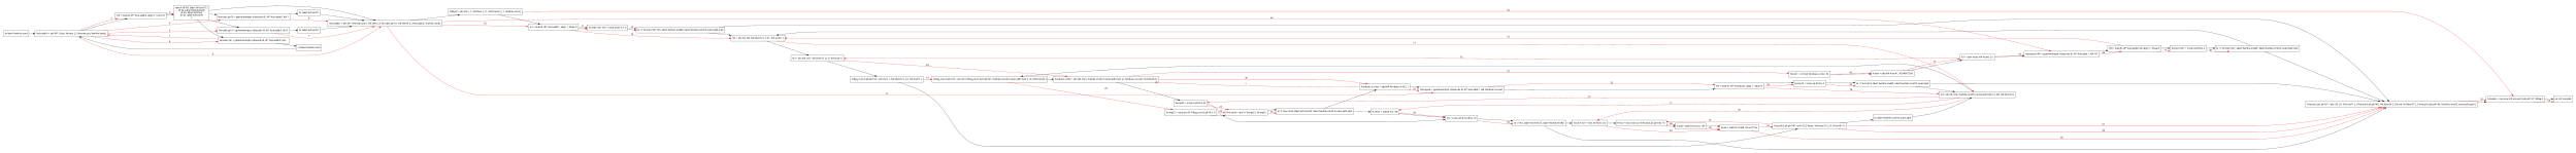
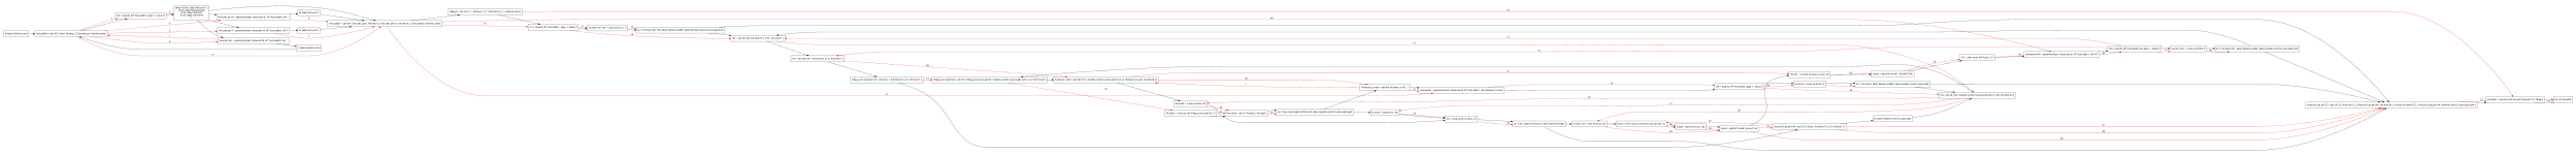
  digraph {
    fontname="Noto Sans"
    rankdir=LR
    node [fontname="Noto Sans" shape=record]
    edge [fontname="Noto Sans"]
    n1 [label="  br label %while.cond"]
    n2 [label="  %str.addr.0 = phi i8* [ %str, %entry ], [ %incdec.ptr, %while.body ]"]
    n3 [label="%0 = load i8, i8* %str.addr.0, align 1, !cond !2"]
    n4 [label="  %incdec.ptr = getelementptr inbounds i8, i8* %str.addr.0, i64 1"]
    n5 [label="  %incdec.ptr5 = getelementptr inbounds i8, i8* %str.addr.0, i64 1"]
    n6 [label="  %incdec.ptr10 = getelementptr inbounds i8, i8* %str.addr.0, i64 1"]
    n7 [label="  %str.addr.1 = phi i8* [ %incdec.ptr5, %if.then ], [ %incdec.ptr10, %if.then9 ], [ %str.addr.0, %while.cond ]"]
    n8 [label="  switch i8 %0, label %if.end11 [\n    i8 32, label %while.body\n    i8 45, label %if.then\n    i8 43, label %if.then9\n  ]"]
    n9 [label="  br label %while.cond"]
    n10 [label="  br label %if.end11"]
    n11 [label="  br label %if.end11"]
    n12 [label="  %flag.0 = phi i32 [ -1, %if.then ], [ 1, %if.then9 ], [ 1, %while.cond ]"]
    n13 [label="  %1 = load i8, i8* %str.addr.1, align 1, !tbaa !2"]
    n14 [label="  %arrayidx = getelementptr inbounds i8, i8* %str.addr.1, i64 %indvars.iv.next"]
    n15 [label="  %arrayidx140 = getelementptr inbounds i8, i8* %str.addr.1, i64 %7"]
    n16 [label="  %mul66 = mul nsw i32 %result.0.ph.ph137, %flag.0"]
    n17 [label="  %cmp14141145 = icmp eq i8 %1, 0"]
    n18 [label="  %2 = phi i8 [ %8, %if.then37 ], [ %1, %if.end11 ]"]
    n19 [label="  %6 = load i8, i8* %arrayidx, align 1, !tbaa !2"]
    n20 [label="  %8 = load i8, i8* %arrayidx140, align 1, !tbaa !2"]
    n21 [label="  ret i32 %mul66"]
    n22 [label="  br i1 %cmp14141145, label %while.end65, label %while.cond12.outer.split.lr.ph"]
    n23 [label="  %3 = phi i64 [ %7, %if.then37 ], [ 0, %if.end11 ]"]
    n24 [label="  %4 = phi i8 [ %2, %while.cond12.outer.split.lr.ph ], [ %6, %if.then24 ]"]
    n25 [label="  %result.0.ph.ph137 = phi i32 [ 0, %if.end11 ], [ %result.0.ph.ph146, %if.then24 ], [ %sub, %if.then37 ], [ %result.0.ph.ph146, %while.cond12.outer.split.split ]"]
    n26 [label="  %flag_num.0.ph.ph147 = phi i32 [ 1, %if.then37 ], [ 0, %if.end11 ]"]
    n27 [label="  %indvars.iv142 = phi i64 [ %3, %while.cond12.outer.split.lr.ph ], [ %indvars.iv.next, %if.then24 ]"]
    n28 [label="  %flag_num.0.ph143 = phi i32 [ %flag_num.0.ph.ph147, %while.cond12.outer.split.lr.ph ], [ 0, %if.then24 ]"]
    n29 [label="  %cmp20 = icmp eq i8 %4, 32"]
    n30 [label="  %.off.le = add i8 %4, -48"]
    n31 [label="  %conv13.le = sext i8 %4 to i32"]
    n32 [label="  %result.0.ph.ph146 = phi i32 [ %sub, %if.then37 ], [ 0, %if.end11 ]"]
    n33 [label="  %indvars.iv.next = add i64 %indvars.iv142, 1"]
    n34 [label="  %inc41 = shl i64 %indvars.iv142, 32"]
    n35 [label="  br label %while.cond12.outer.split"]
    n36 [label="  %mul = mul nsw i32 %result.0.ph.ph146, 10"]
    n37 [label="  %cmp22 = icmp eq i32 %flag_num.0.ph143, 0"]
    n38 [label="%add = add i36 %mul, -48"]
    n39 [label="  %or.cond = and i1 %cmp22, %cmp20"]
    n40 [label="  %5 = icmp ult i8 %.off.le, 10"]
    n41 [label="  %sub = add i32 %add, %conv13.le"]
    n42 [label="  %sext = add i64 %inc41, 4294967296"]
    n43 [label="  br i1 %or.cond, label %if.then24, label %while.cond12.outer.split.split"]
    n44 [label="  br i1 %5, label %if.then37, label %while.end65"]
    n45 [label="  %cmp14 = icmp eq i8 %6, 0"]
    n46 [label="  br i1 %cmp14, label %while.end65, label %while.cond12.outer.split"]
    n47 [label="  %7 = ashr exact i64 %sext, 32"]
    n48 [label="  %cmp14141 = icmp eq i8 %8, 0"]
    n49 [label="  br i1 %cmp14141, label %while.end65, label %while.cond12.outer.split.lr.ph"]
    n1 -> n2
    n2 -> n3
    n2 -> n3 [color=red label=2]
    n2 -> n4 [color=red label=4]
    n2 -> n5 [color=red label=5]
    n2 -> n6 [color=red label=6]
    n2 -> n7 [color=red label=9]
    n3 -> n8
    n3 -> n8 [color=red label=3]
    n4 -> n2 [color=red label=1]
    n4 -> n9
    n5 -> n7 [color=red label=7]
    n5 -> n10
    n6 -> n7 [color=red label=8]
    n6 -> n11
    n7 -> n12
    n7 -> n13 [color=red label=10]
    n7 -> n14 [color=red label=31]
    n7 -> n15 [color=red label=44]
    n8 -> n4
    n8 -> n5
    n8 -> n6
    n8 -> n7
    n9 -> n2
    n10 -> n7
    n11 -> n7
    n12 -> n13
    n12 -> n16 [color=red label=53]
    n13 -> n17
    n13 -> n17 [color=red label=11]
    n13 -> n18 [color=red label=14]
    n14 -> n19
    n14 -> n19 [color=red label=33]
    n15 -> n20
    n15 -> n20 [color=red label=46]
    n16 -> n21
    n16 -> n21 [color=red label=54]
    n17 -> n22
    n17 -> n22 [color=red label=12]
    n18 -> n23
    n18 -> n24 [color=red label=17]
    n19 -> n24 [color=red label=18]
    n19 -> n45
    n19 -> n45 [color=red label=34]
    n20 -> n18 [color=red label=13]
    n20 -> n48
    n20 -> n48 [color=red label=47]
    n22 -> n18
    n22 -> n25
    n23 -> n26
    n23 -> n27 [color=red label=20]
    n24 -> n28
    n24 -> n29 [color=red label=22]
    n24 -> n30 [color=red label=27]
    n24 -> n31 [color=red label=36]
    n25 -> n16
    n25 -> n16 [color=red label=52]
    n26 -> n28 [color=red label=19]
    n26 -> n32
    n27 -> n29
    n27 -> n33 [color=red label=30]
    n27 -> n34 [color=red label=41]
    n28 -> n27
    n28 -> n37 [color=red label=23]
    n29 -> n39 [color=red label=25]
    n29 -> n40
    n30 -> n40
    n30 -> n40 [color=red label=28]
    n31 -> n36
    n31 -> n41 [color=red label=40]
    n32 -> n25 [color=red label=49]
    n32 -> n25 [color=red label=51]
    n32 -> n35
    n32 -> n36 [color=red label=37]
    n33 -> n14
    n33 -> n14 [color=red label=32]
    n33 -> n27 [color=red label=21]
    n34 -> n42
    n34 -> n42 [color=red label=42]
    n35 -> n24
    n36 -> n38
    n36 -> n38 [color=red label=38]
    n37 -> n39
    n37 -> n39 [color=red label=24]
    n38 -> n41
    n38 -> n41 [color=red label=39]
    n39 -> n43
    n39 -> n43 [color=red label=26]
    n40 -> n44
    n40 -> n44 [color=red label=29]
    n41 -> n25 [color=red label=50]
    n41 -> n32 [color=red label=16]
+   n41 -> n34
    n42 -> n47
    n42 -> n47 [color=red label=43]
    n43 -> n30
    n43 -> n33
    n44 -> n25
    n44 -> n31
    n45 -> n46
    n45 -> n46 [color=red label=35]
    n46 -> n24
    n46 -> n25
    n47 -> n15
    n47 -> n15 [color=red label=45]
-   n47 -> n23 [color=red label=15]
+   n20 -> n23 [color=red label=15]
    n48 -> n49
    n48 -> n49 [color=red label=48]
    n49 -> n18
    n49 -> n25
  }
